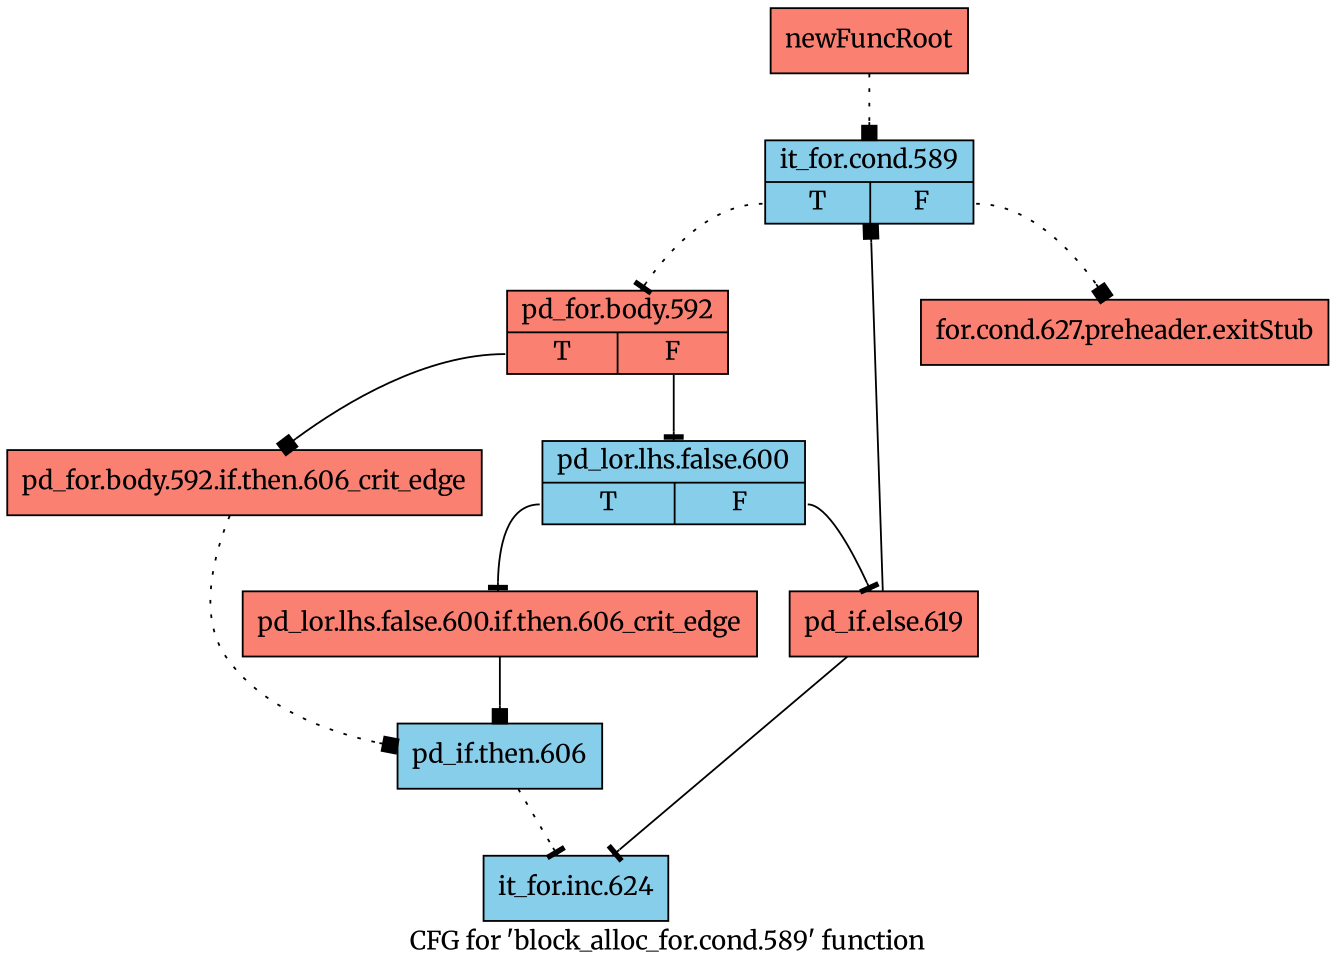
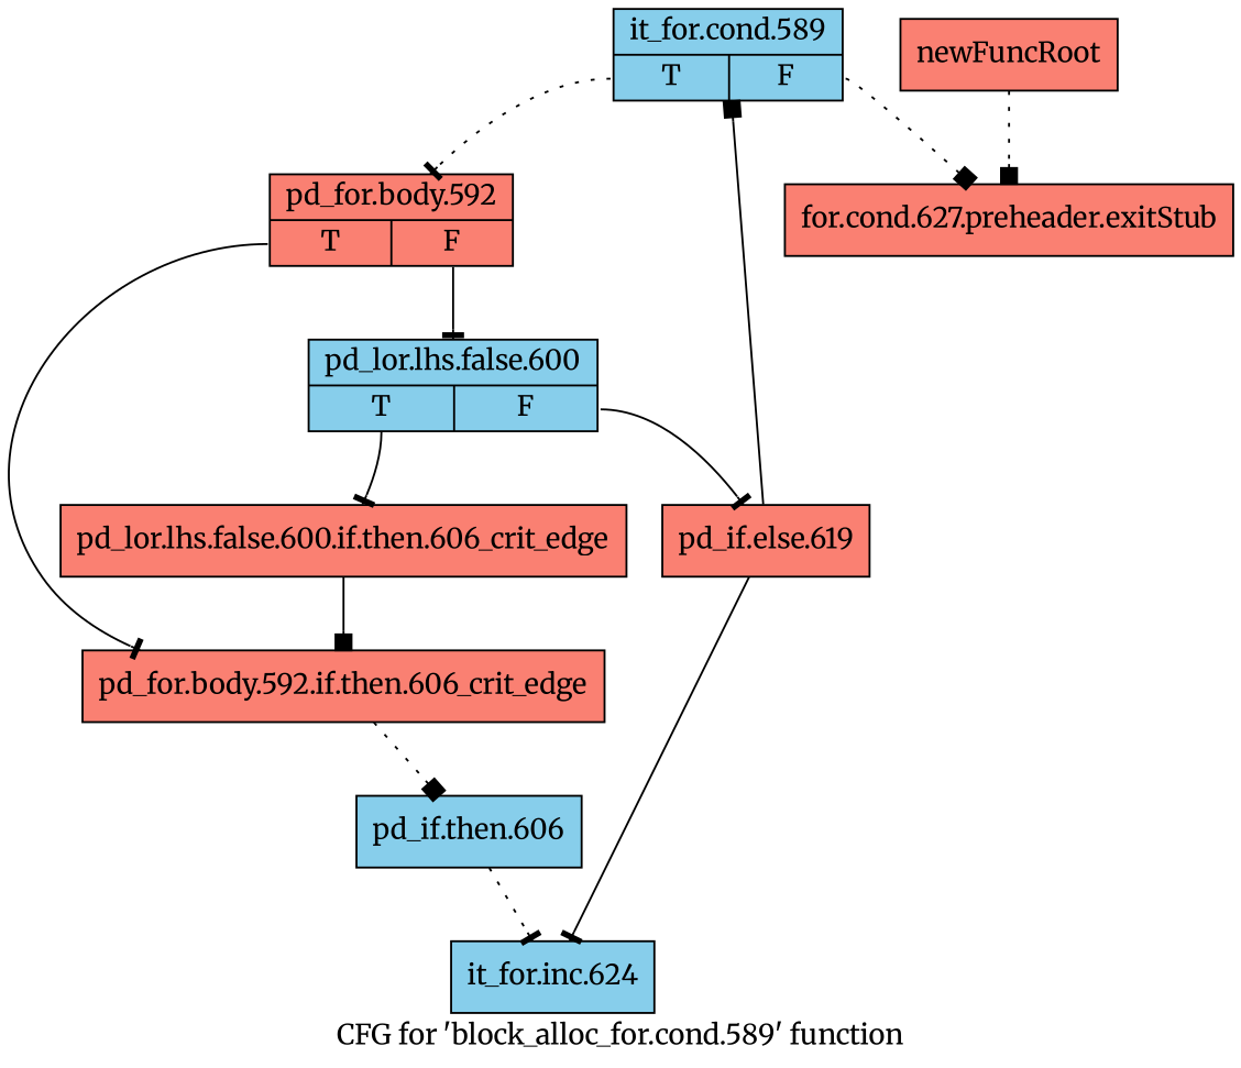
  digraph {
    fontname=Merriweather
    label="CFG for 'block_alloc_for.cond.589' function"
    node [fillcolor=salmon fontname=Merriweather shape=record style=filled]
    edge [arrowhead=box fontname=Merriweather style=solid]
    n1 [label="{newFuncRoot}"]
    n2 [fillcolor=skyblue label="{it_for.cond.589|{<s0>T|<s1>F}}"]
    n3 [label="{for.cond.627.preheader.exitStub}"]
    n4 [label="{pd_for.body.592|{<s0>T|<s1>F}}"]
    n5 [label="{pd_for.body.592.if.then.606_crit_edge}"]
    n6 [fillcolor=skyblue label="{pd_lor.lhs.false.600|{<s0>T|<s1>F}}"]
    n7 [fillcolor=skyblue label="{pd_if.then.606}"]
    n8 [label="{pd_lor.lhs.false.600.if.then.606_crit_edge}"]
    n9 [label="{pd_if.else.619}"]
    n10 [fillcolor=skyblue label="{it_for.inc.624}"]
-   n1 -> n2 [style=dotted]
+   n1 -> n3 [style=dotted]
    n2 -> n3 [style=dotted tailport=s1]
    n2 -> n4 [arrowhead=tee style=dotted tailport=s0]
-   n4 -> n5 [tailport=s0]
+   n4 -> n5 [arrowhead=tee tailport=s0]
    n4 -> n6 [arrowhead=tee tailport=s1]
    n5 -> n7 [style=dotted]
    n6 -> n8 [arrowhead=tee tailport=s0]
    n6 -> n9 [arrowhead=tee tailport=s1]
    n7 -> n10 [arrowhead=tee style=dotted]
-   n8 -> n7
+   n8 -> n5
    n9 -> n2
    n9 -> n10 [arrowhead=tee]
  }
